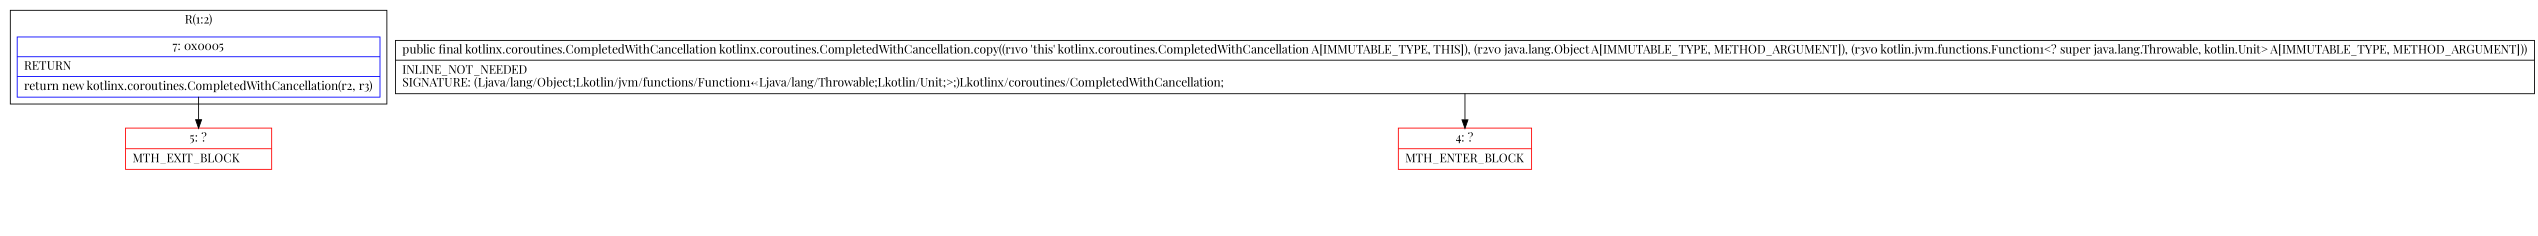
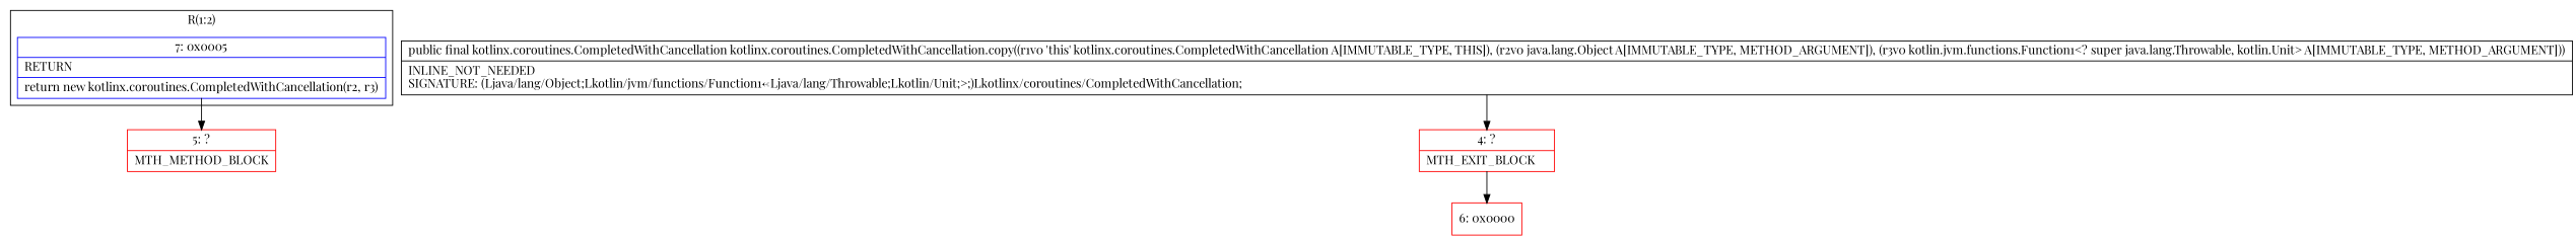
  digraph {
    fontname="Playfair Display"
    node [color=red fontname="Playfair Display" shape=record]
    edge [fontname="Playfair Display"]
    n1 [color=blue label="{7\:\ 0x0005|RETURN\l|return new kotlinx.coroutines.CompletedWithCancellation(r2, r3)\l}"]
-   n2 [label="{5\:\ ?|MTH_EXIT_BLOCK\l}"]
-   n3 [label="{4\:\ ?|MTH_ENTER_BLOCK\l}"]
+   n2 [label="{5\:\ ?|MTH_METHOD_BLOCK\l}"]
+   n3 [label="{4\:\ ?|MTH_EXIT_BLOCK\l}"]
+   n4 [label="{6\:\ 0x0000}"]
    n5 [label="{public final kotlinx.coroutines.CompletedWithCancellation kotlinx.coroutines.CompletedWithCancellation.copy((r1v0 'this' kotlinx.coroutines.CompletedWithCancellation A[IMMUTABLE_TYPE, THIS]), (r2v0 java.lang.Object A[IMMUTABLE_TYPE, METHOD_ARGUMENT]), (r3v0 kotlin.jvm.functions.Function1\<? super java.lang.Throwable, kotlin.Unit\> A[IMMUTABLE_TYPE, METHOD_ARGUMENT]))  | INLINE_NOT_NEEDED\lSIGNATURE: (Ljava\/lang\/Object;Lkotlin\/jvm\/functions\/Function1\<\-Ljava\/lang\/Throwable;Lkotlin\/Unit;\>;)Lkotlinx\/coroutines\/CompletedWithCancellation;\l}" color=""]
    subgraph cluster_1 {
      label="R(1:2)"
      n1
    }
    n1 -> n2
+   n3 -> n4
    n5 -> n3
  }
